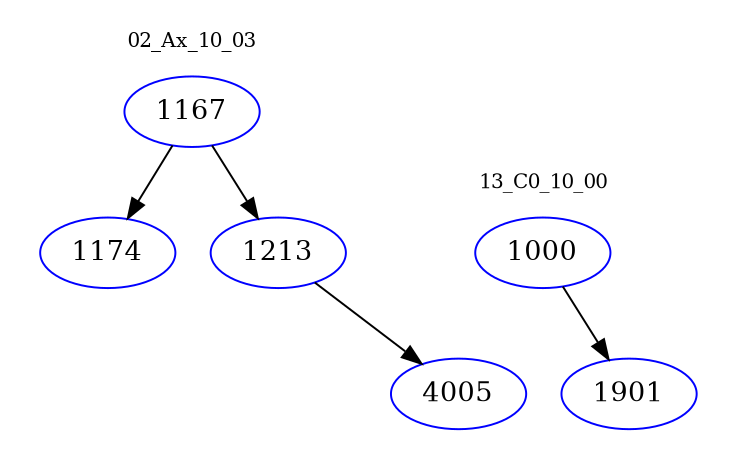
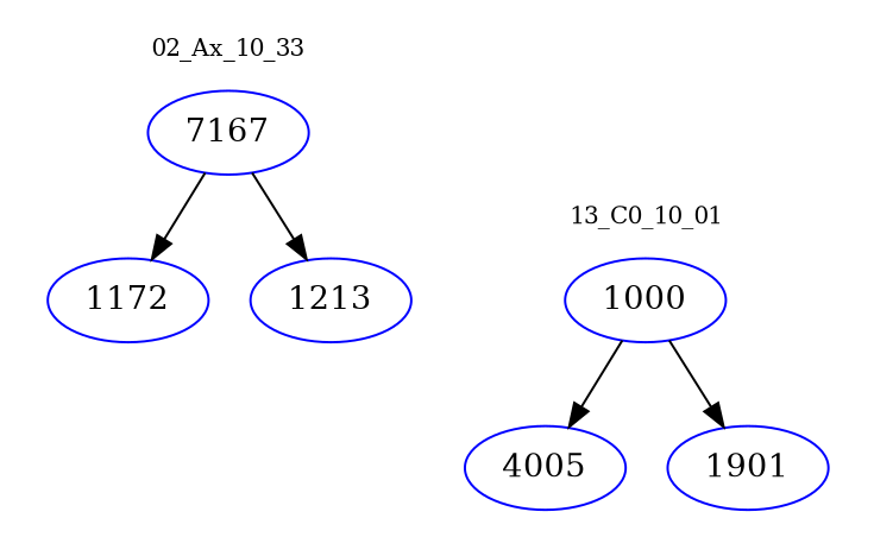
  digraph {
    node [color=blue]
    edge [color=black]
-   n1 [label=1167]
-   n2 [label=1174]
+   n1 [label=7167]
+   n2 [label=1172]
    n3 [label=1213]
    n4 [label=1000]
    n5 [label=4005]
    n6 [label=1901]
    subgraph cluster_1 {
      color=white
      fontsize=10
-     label="02_Ax_10_03"
+     label="02_Ax_10_33"
      n1
      n2
      n3
    }
    subgraph cluster_2 {
      color=white
      fontsize=10
-     label="13_C0_10_00"
+     label="13_C0_10_01"
      n4
      n5
      n6
    }
    n1 -> n2
    n1 -> n3
-   n3 -> n5
+   n4 -> n5
    n4 -> n6
  }
